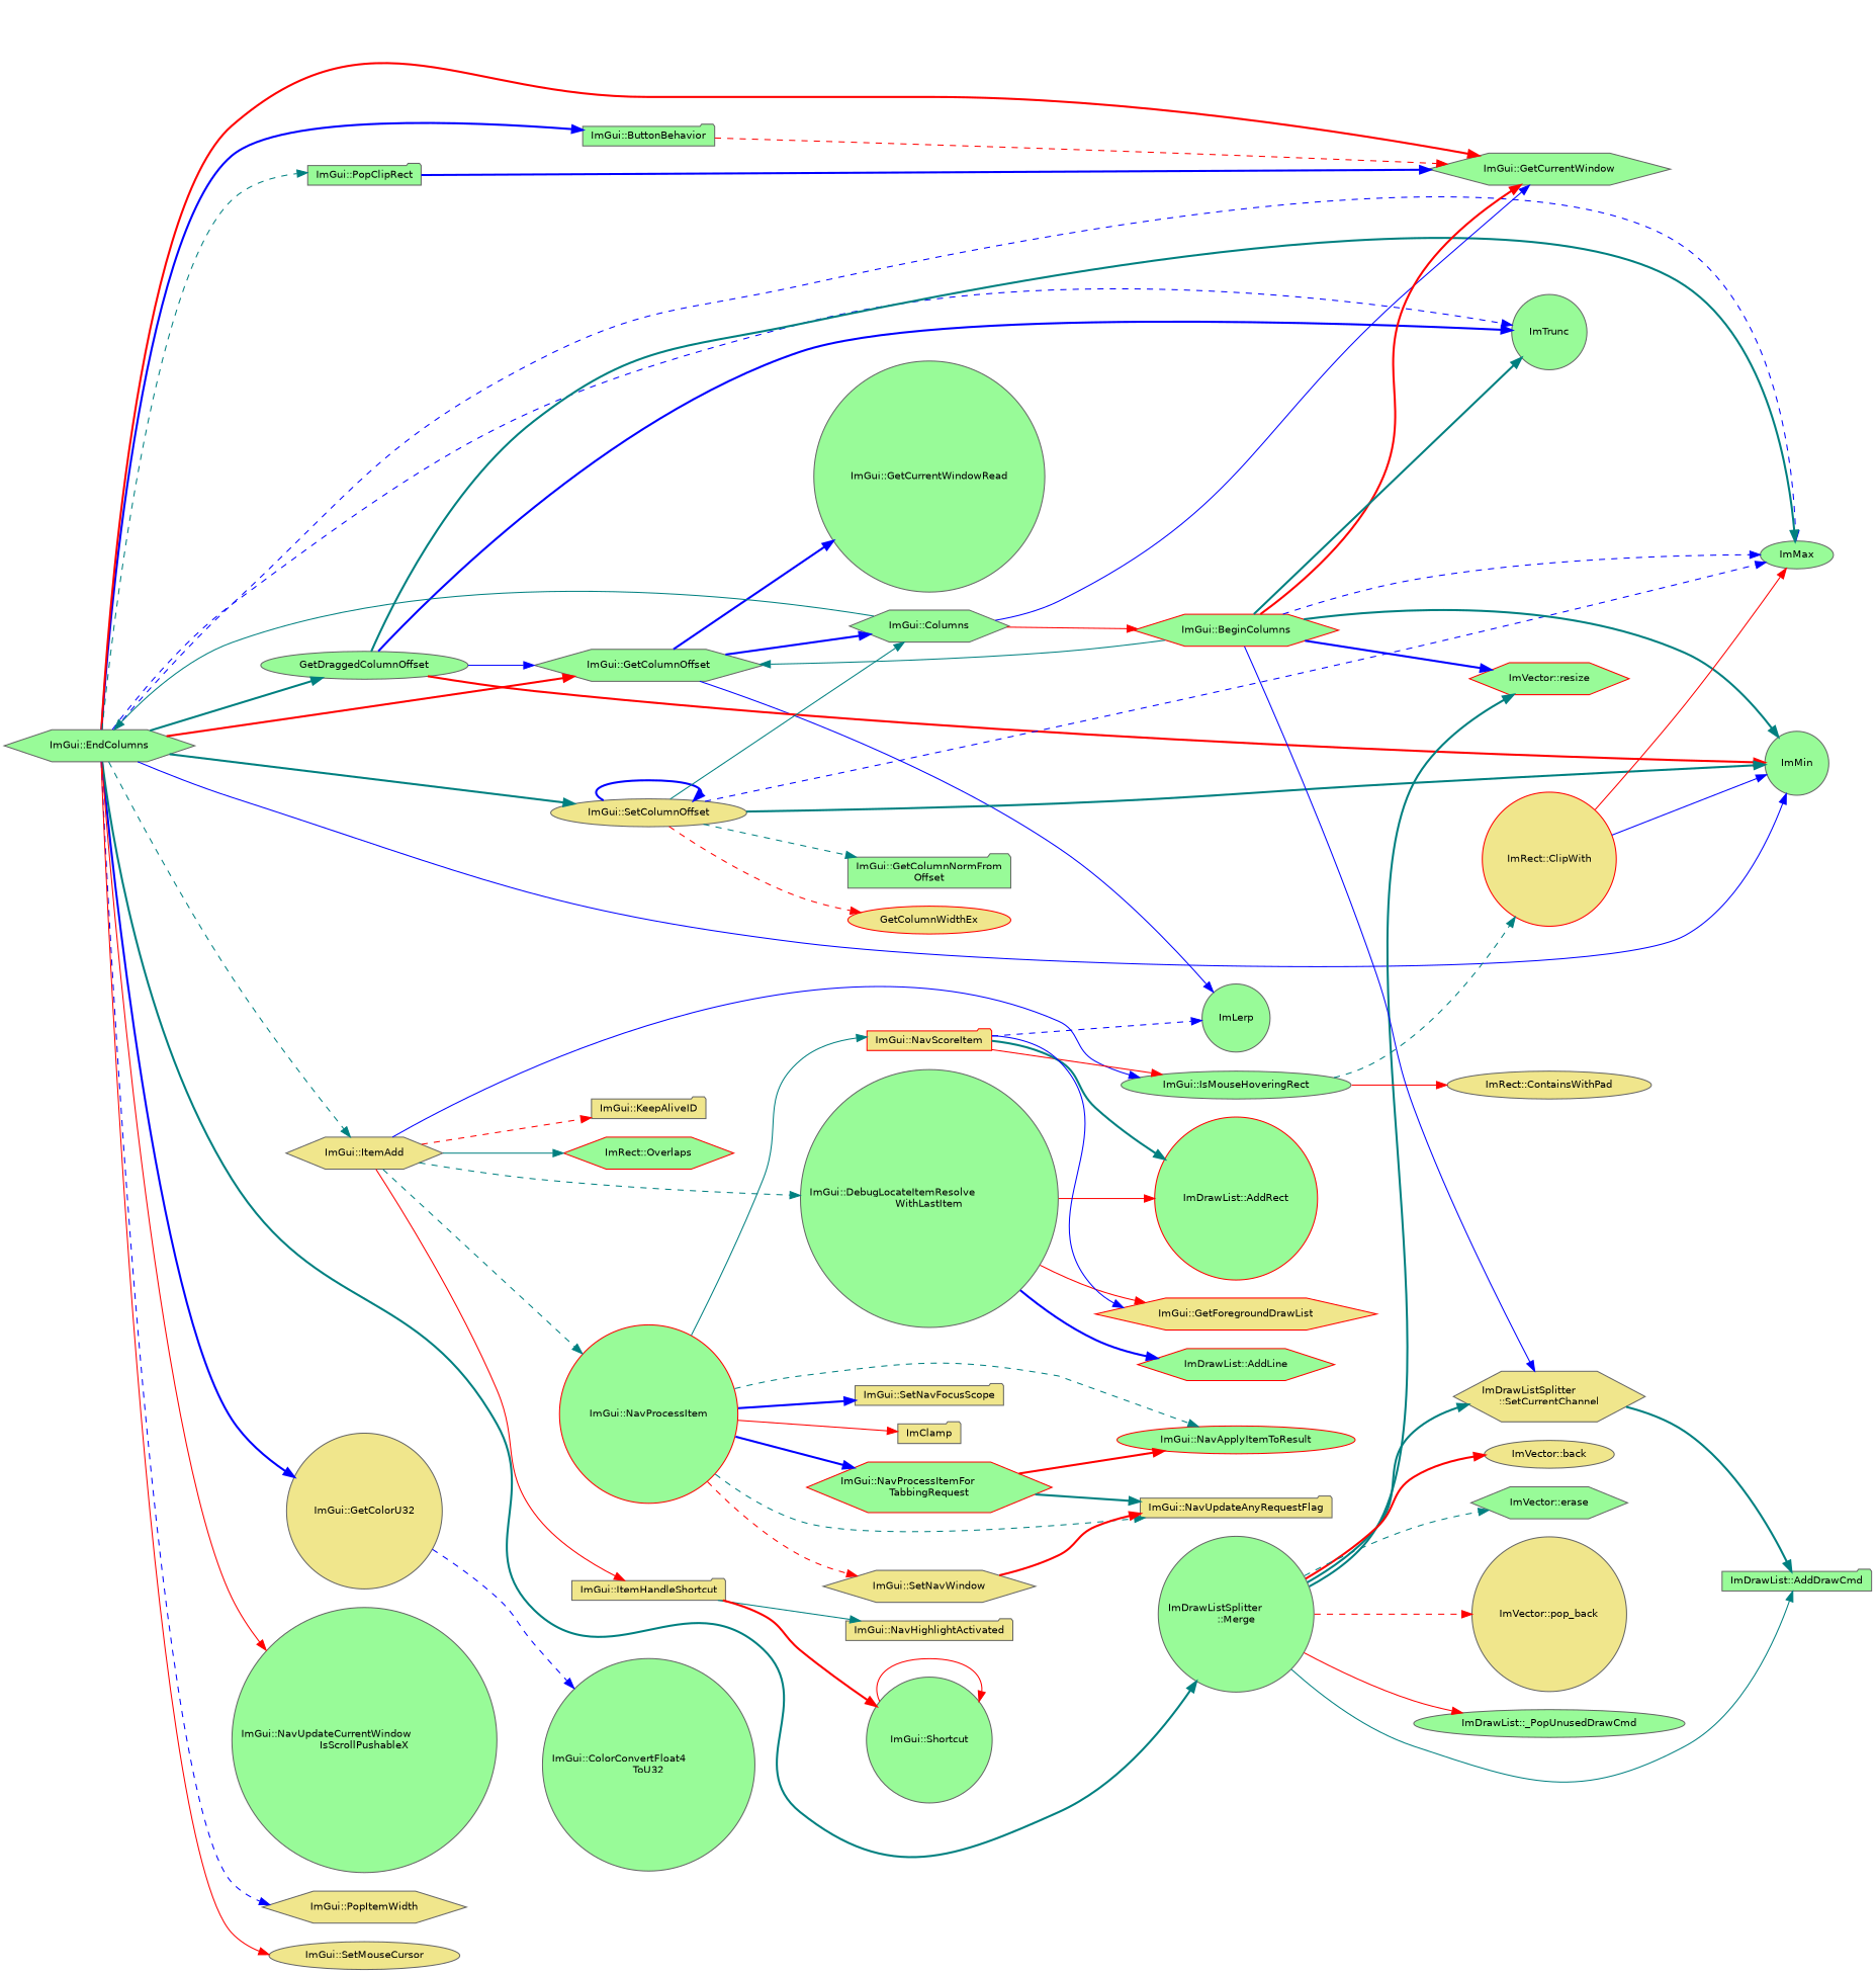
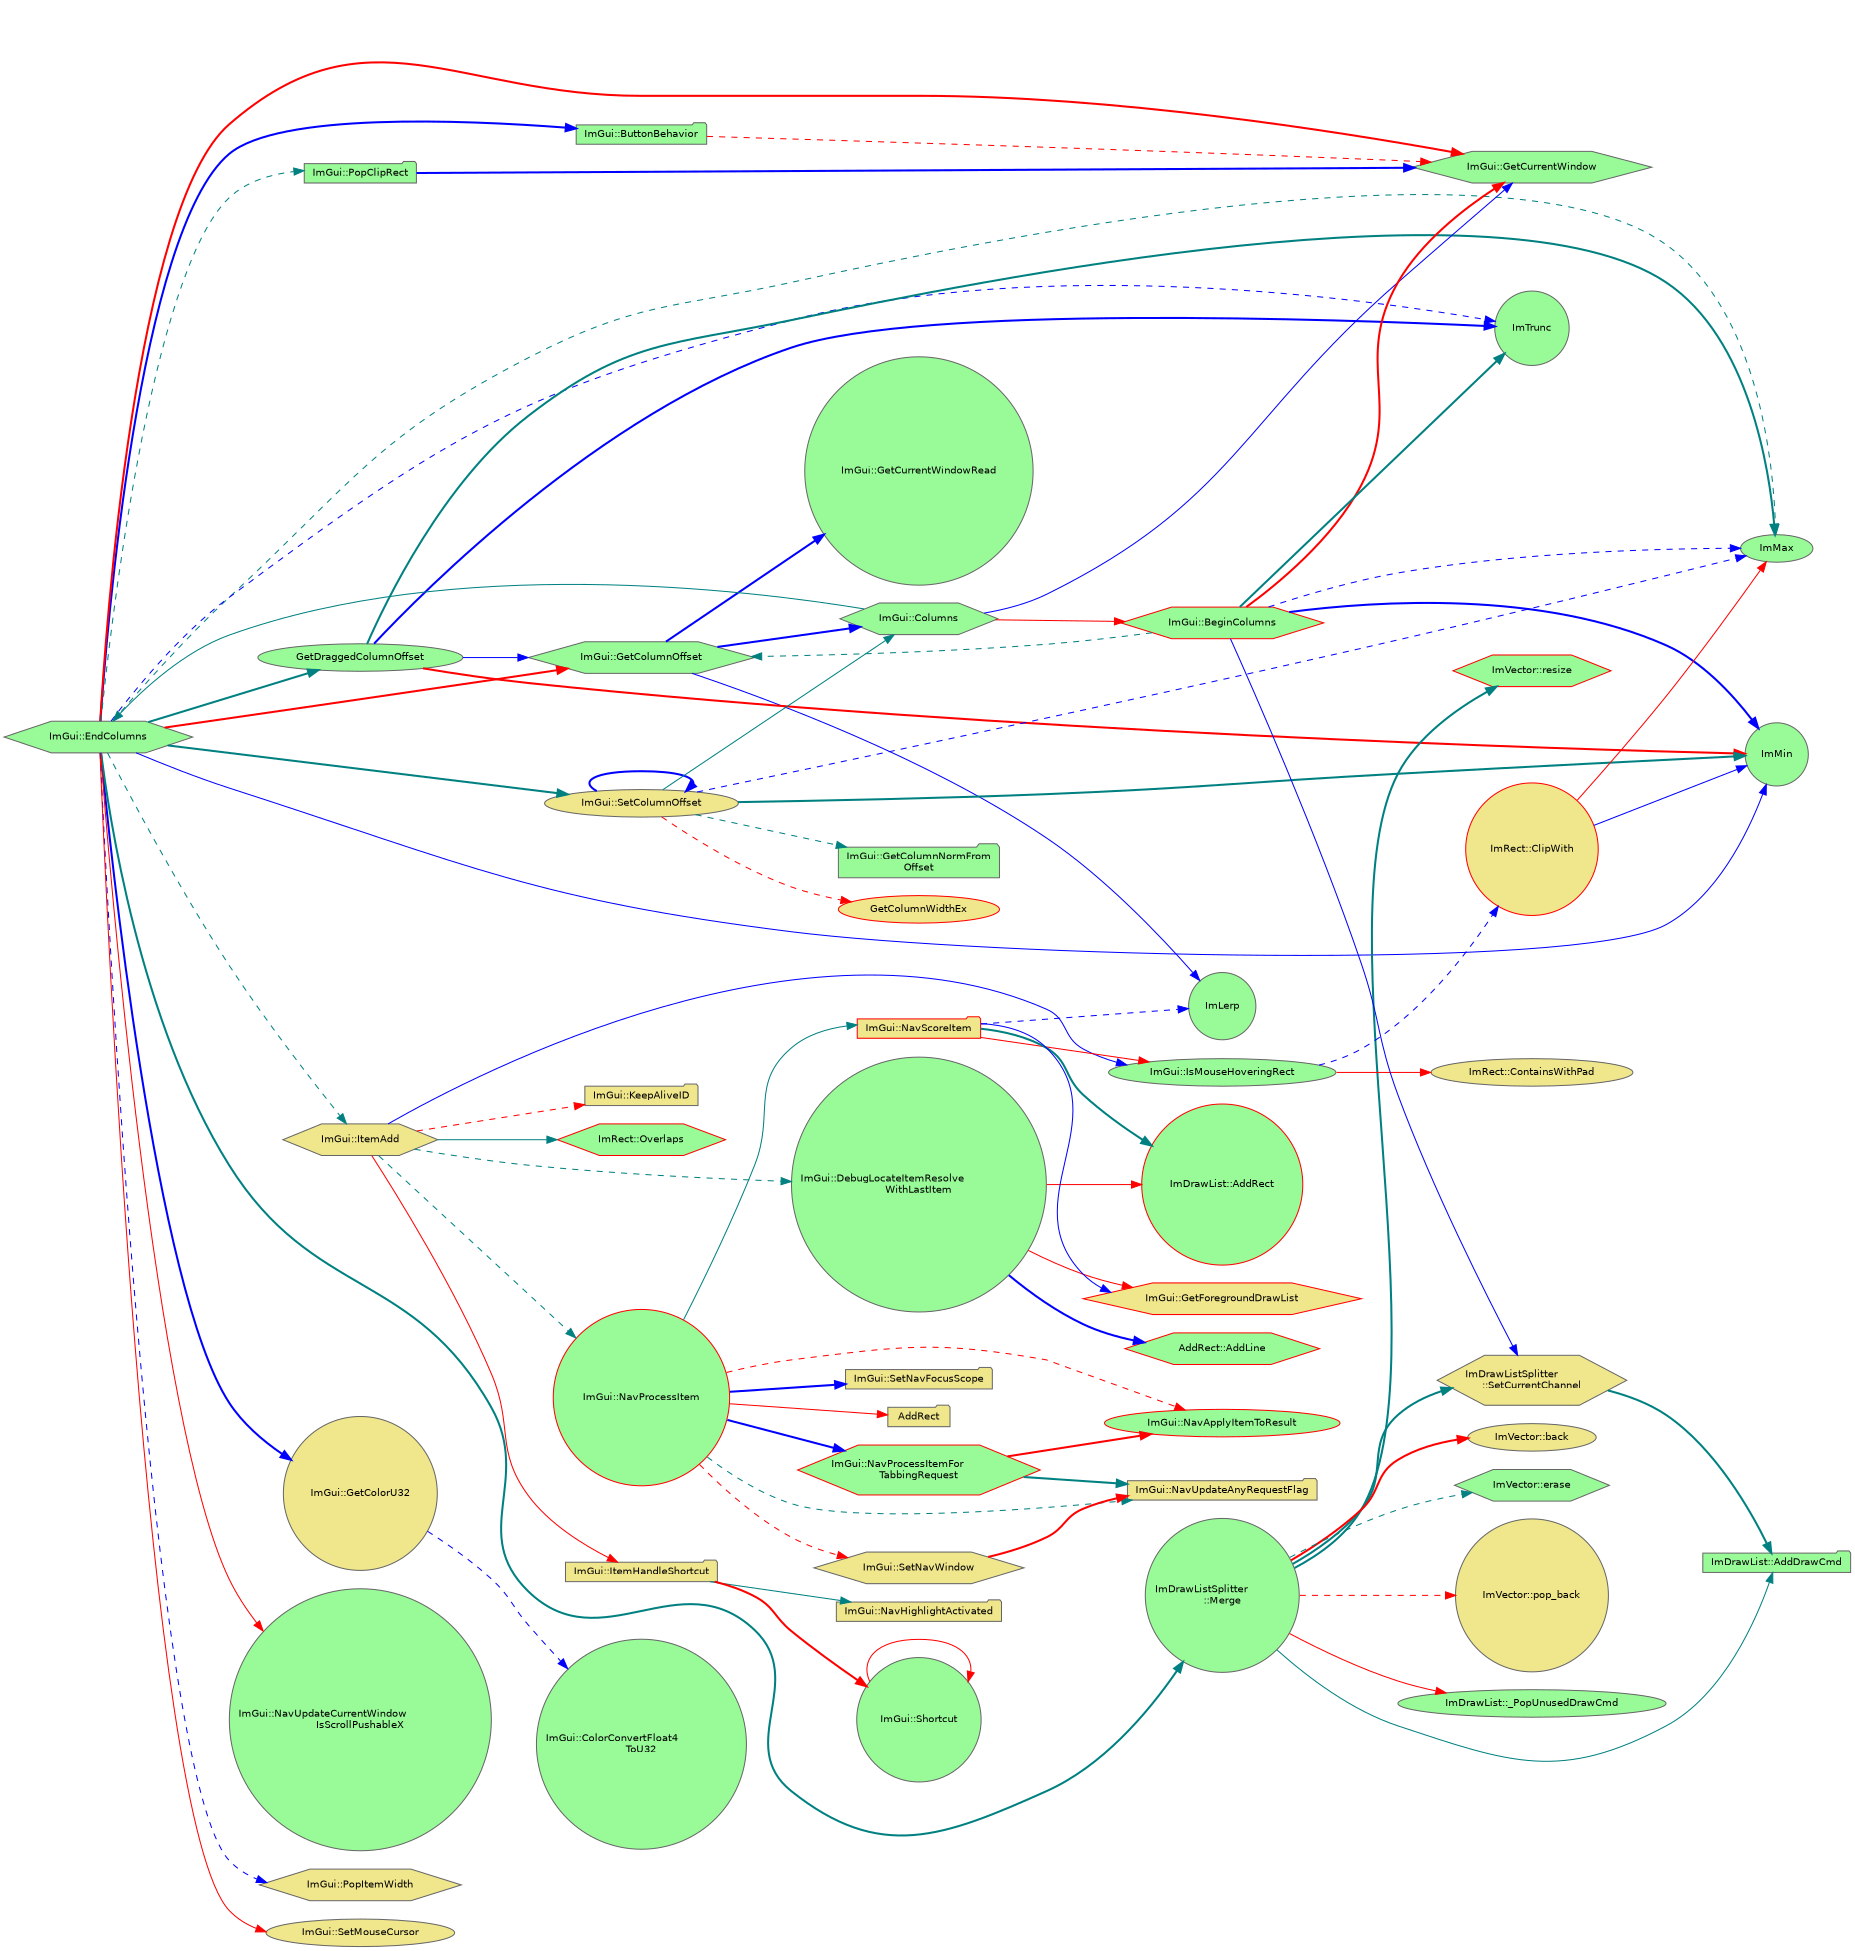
  digraph {
    rankdir=LR
    node [color=grey40 fillcolor=palegreen fontname=Helvetica fontsize=10 shape=hexagon style=filled]
    edge [color=teal fontname=Helvetica fontsize=10 labelfontname=Helvetica labelfontsize=10 style=bold]
    n1 [color=gray40 fontcolor=black height=0.2 label="ImGui::EndColumns" width=0.4]
    n2 [height=0.2 label="ImGui::ButtonBehavior" shape=folder width=0.4]
    n3 [height=0.2 label="ImGui::GetCurrentWindow" width=0.4]
    n4 [fillcolor=khaki height=0.2 label="ImGui::GetColorU32" shape=circle width=0.4]
    n5 [height=0.2 label="ImGui::GetColumnOffset" width=0.4]
    n6 [height=0.2 label=ImMax shape=ellipse width=0.4]
    n7 [height=0.2 label=ImMin shape=circle width=0.4]
    n8 [height=0.2 label=ImTrunc shape=circle width=0.4]
    n9 [height=0.2 label=GetDraggedColumnOffset shape=ellipse width=0.4]
    n10 [fillcolor=khaki height=0.2 label="ImGui::ItemAdd" width=0.4]
    n11 [height=0.2 label="ImDrawListSplitter\l::Merge" shape=circle width=0.4]
    n12 [height=0.2 label="ImGui::NavUpdateCurrentWindow\lIsScrollPushableX" shape=circle width=0.4]
    n13 [height=0.2 label="ImGui::PopClipRect" shape=folder width=0.4]
    n14 [fillcolor=khaki height=0.2 label="ImGui::PopItemWidth" width=0.4]
    n15 [fillcolor=khaki height=0.2 label="ImGui::SetColumnOffset" shape=ellipse width=0.4]
    n16 [fillcolor=khaki height=0.2 label="ImGui::SetMouseCursor" shape=ellipse width=0.4]
    n17 [height=0.2 label="ImGui::ColorConvertFloat4\lToU32" shape=circle width=0.4]
    n18 [height=0.2 label="ImGui::Columns" width=0.4]
    n19 [height=0.2 label="ImGui::GetCurrentWindowRead" shape=circle width=0.4]
    n20 [height=0.2 label=ImLerp shape=circle width=0.4]
    n21 [height=0.2 label="ImGui::DebugLocateItemResolve\lWithLastItem" shape=circle width=0.4]
    n22 [height=0.2 label="ImGui::IsMouseHoveringRect" shape=ellipse width=0.4]
    n23 [fillcolor=khaki height=0.2 label="ImGui::ItemHandleShortcut" shape=folder width=0.4]
    n24 [fillcolor=khaki height=0.2 label="ImGui::KeepAliveID" shape=folder width=0.4]
    n25 [color=red height=0.2 label="ImGui::NavProcessItem" shape=circle width=0.4]
    n26 [color=red height=0.2 label="ImRect::Overlaps" width=0.4]
    n27 [color=red height=0.2 label="ImVector::resize" width=0.4]
    n28 [fillcolor=khaki height=0.2 label="ImDrawListSplitter\l::SetCurrentChannel" width=0.4]
    n29 [height=0.2 label="ImDrawList::AddDrawCmd" shape=folder width=0.4]
    n30 [height=0.2 label="ImDrawList::_PopUnusedDrawCmd" shape=ellipse width=0.4]
    n31 [fillcolor=khaki height=0.2 label="ImVector::back" shape=ellipse width=0.4]
    n32 [height=0.2 label="ImVector::erase" width=0.4]
    n33 [fillcolor=khaki height=0.2 label="ImVector::pop_back" shape=circle width=0.4]
    n34 [height=0.2 label="ImGui::GetColumnNormFrom\lOffset" shape=folder width=0.4]
    n35 [color=red fillcolor=khaki height=0.2 label=GetColumnWidthEx shape=ellipse width=0.4]
    n36 [color=red height=0.2 label="ImGui::BeginColumns" width=0.4]
-   n37 [color=red height=0.2 label="ImDrawList::AddLine" width=0.4]
+   n37 [color=red height=0.2 label="AddRect::AddLine" width=0.4]
    n38 [color=red height=0.2 label="ImDrawList::AddRect" shape=circle width=0.4]
    n39 [color=red fillcolor=khaki height=0.2 label="ImGui::GetForegroundDrawList" width=0.4]
    n40 [color=red fillcolor=khaki height=0.2 label="ImRect::ClipWith" shape=circle width=0.4]
    n41 [fillcolor=khaki height=0.2 label="ImRect::ContainsWithPad" shape=ellipse width=0.4]
    n42 [fillcolor=khaki height=0.2 label="ImGui::NavHighlightActivated" shape=folder width=0.4]
    n43 [height=0.2 label="ImGui::Shortcut" shape=circle width=0.4]
-   n44 [fillcolor=khaki height=0.2 label=ImClamp shape=folder width=0.4]
+   n44 [fillcolor=khaki height=0.2 label=AddRect shape=folder width=0.4]
    n45 [color=red height=0.2 label="ImGui::NavApplyItemToResult" shape=ellipse width=0.4]
    n46 [color=red height=0.2 label="ImGui::NavProcessItemFor\lTabbingRequest" width=0.4]
    n47 [fillcolor=khaki height=0.2 label="ImGui::NavUpdateAnyRequestFlag" shape=folder width=0.4]
    n48 [color=red fillcolor=khaki height=0.2 label="ImGui::NavScoreItem" shape=folder width=0.4]
    n49 [fillcolor=khaki height=0.2 label="ImGui::SetNavFocusScope" shape=folder width=0.4]
    n50 [fillcolor=khaki height=0.2 label="ImGui::SetNavWindow" width=0.4]
    n1 -> n2 [color=blue]
    n1 -> n3 [color=red]
    n1 -> n4 [color=blue]
    n1 -> n5 [color=red]
-   n1 -> n6 [color=blue style=dashed]
+   n1 -> n6 [style=dashed]
    n1 -> n7 [color=blue style=solid]
    n1 -> n8 [color=blue style=dashed]
    n1 -> n9
    n1 -> n10 [style=dashed]
    n1 -> n11
    n1 -> n12 [color=red style=solid]
    n1 -> n13 [style=dashed]
    n1 -> n14 [color=blue style=dashed]
    n1 -> n15
    n1 -> n16 [color=red style=solid]
    n2 -> n3 [color=red style=dashed]
    n4 -> n17 [color=blue style=dashed]
    n5 -> n18 [color=blue]
    n5 -> n19 [color=blue]
    n5 -> n20 [color=blue style=solid]
    n9 -> n5 [color=blue style=solid]
    n9 -> n6
    n9 -> n7 [color=red]
    n9 -> n8 [color=blue]
    n10 -> n21 [style=dashed]
    n10 -> n22 [color=blue style=solid]
    n10 -> n23 [color=red style=solid]
    n10 -> n24 [color=red style=dashed]
    n10 -> n25 [style=dashed]
    n10 -> n26 [style=solid]
    n11 -> n27
    n11 -> n28
    n11 -> n29 [style=solid]
    n11 -> n30 [color=red style=solid]
    n11 -> n31 [color=red]
    n11 -> n32 [style=dashed]
    n11 -> n33 [color=red style=dashed]
    n13 -> n3 [color=blue]
    n15 -> n6 [color=blue style=dashed]
    n15 -> n7
    n15 -> n15 [color=blue]
    n15 -> n18 [style=solid]
    n15 -> n34 [style=dashed]
    n15 -> n35 [color=red style=dashed]
    n18 -> n1 [style=solid]
    n18 -> n3 [color=blue style=solid]
    n18 -> n36 [color=red style=solid]
    n21 -> n37 [color=blue]
    n21 -> n38 [color=red style=solid]
    n21 -> n39 [color=red style=solid]
-   n22 -> n40 [style=dashed]
+   n22 -> n40 [color=blue style=dashed]
    n22 -> n41 [color=red style=solid]
    n23 -> n42 [style=solid]
    n23 -> n43 [color=red]
    n25 -> n44 [color=red style=solid]
-   n25 -> n45 [style=dashed]
+   n25 -> n45 [color=red style=dashed]
    n25 -> n46 [color=blue]
    n25 -> n47 [style=dashed]
    n25 -> n48 [style=solid]
    n25 -> n49 [color=blue]
    n25 -> n50 [color=red style=dashed]
    n28 -> n29
    n36 -> n3 [color=red]
-   n36 -> n5 [style=solid]
+   n36 -> n5 [style=dashed]
    n36 -> n6 [color=blue style=dashed]
-   n36 -> n7
+   n36 -> n7 [color=blue]
    n36 -> n8
-   n36 -> n27 [color=blue]
    n36 -> n28 [color=blue style=solid]
    n40 -> n6 [color=red style=solid]
    n40 -> n7 [color=blue style=solid]
    n43 -> n43 [color=red style=solid]
    n46 -> n45 [color=red]
    n46 -> n47
    n48 -> n20 [color=blue style=dashed]
    n48 -> n22 [color=red style=solid]
    n48 -> n38
    n48 -> n39 [color=blue style=solid]
    n50 -> n47 [color=red]
  }
